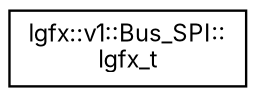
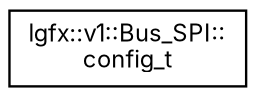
  digraph {
    rankdir=LR
    fontname=Inter
-   n1 [color=black fillcolor=white fontname=Inter fontsize=10 height=0.2 label="lgfx::v1::Bus_SPI::\llgfx_t" shape=record style=filled width=0.4]
+   n1 [color=black fillcolor=white fontname=Inter fontsize=10 height=0.2 label="lgfx::v1::Bus_SPI::\lconfig_t" shape=record style=filled width=0.4]
  }
